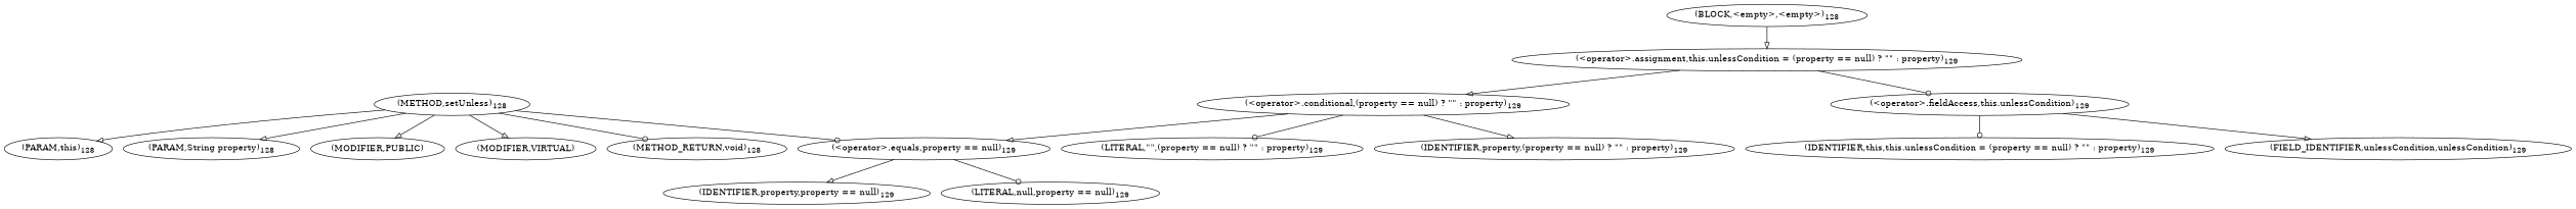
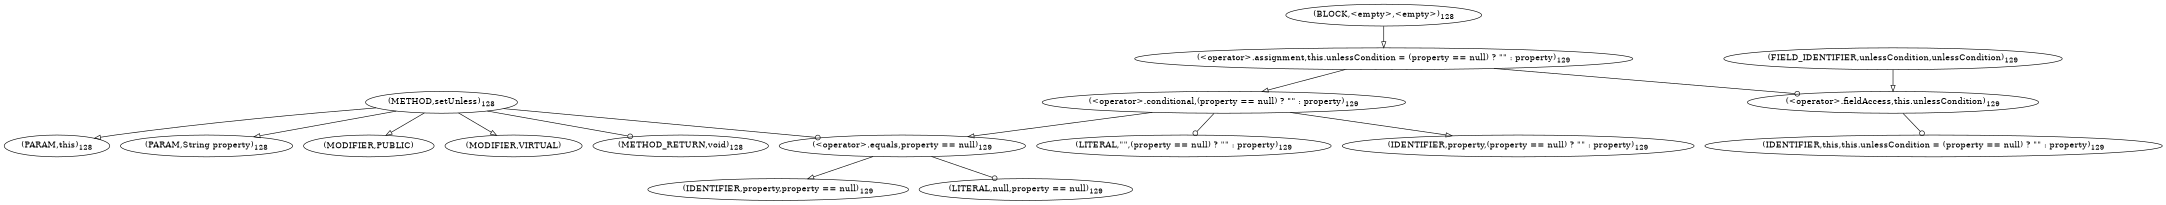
  digraph {
    edge [arrowhead=onormal]
    n1 [label=<(METHOD,setUnless)<SUB>128</SUB>>]
    n2 [label=<(PARAM,this)<SUB>128</SUB>>]
    n3 [label=<(PARAM,String property)<SUB>128</SUB>>]
    n4 [label=<(MODIFIER,PUBLIC)>]
    n5 [label=<(MODIFIER,VIRTUAL)>]
    n6 [label=<(METHOD_RETURN,void)<SUB>128</SUB>>]
    n7 [label=<(&lt;operator&gt;.equals,property == null)<SUB>129</SUB>>]
    n8 [label=<(BLOCK,&lt;empty&gt;,&lt;empty&gt;)<SUB>128</SUB>>]
    n9 [label=<(&lt;operator&gt;.assignment,this.unlessCondition = (property == null) ? &quot;&quot; : property)<SUB>129</SUB>>]
    n10 [label=<(&lt;operator&gt;.fieldAccess,this.unlessCondition)<SUB>129</SUB>>]
    n11 [label=<(&lt;operator&gt;.conditional,(property == null) ? &quot;&quot; : property)<SUB>129</SUB>>]
    n12 [label=<(IDENTIFIER,this,this.unlessCondition = (property == null) ? &quot;&quot; : property)<SUB>129</SUB>>]
    n13 [label=<(FIELD_IDENTIFIER,unlessCondition,unlessCondition)<SUB>129</SUB>>]
    n14 [label=<(LITERAL,&quot;&quot;,(property == null) ? &quot;&quot; : property)<SUB>129</SUB>>]
    n15 [label=<(IDENTIFIER,property,(property == null) ? &quot;&quot; : property)<SUB>129</SUB>>]
    n16 [label=<(IDENTIFIER,property,property == null)<SUB>129</SUB>>]
    n17 [label=<(LITERAL,null,property == null)<SUB>129</SUB>>]
    n1 -> n2
    n1 -> n3
    n1 -> n4
    n1 -> n5
    n1 -> n6 [arrowhead=odot]
    n1 -> n7 [arrowhead=odot]
    n7 -> n16
    n7 -> n17 [arrowhead=odot]
    n8 -> n9
    n9 -> n10 [arrowhead=odot]
    n9 -> n11
    n10 -> n12 [arrowhead=odot]
-   n10 -> n13
+   n13 -> n10
    n11 -> n7
    n11 -> n14 [arrowhead=odot]
    n11 -> n15
  }
